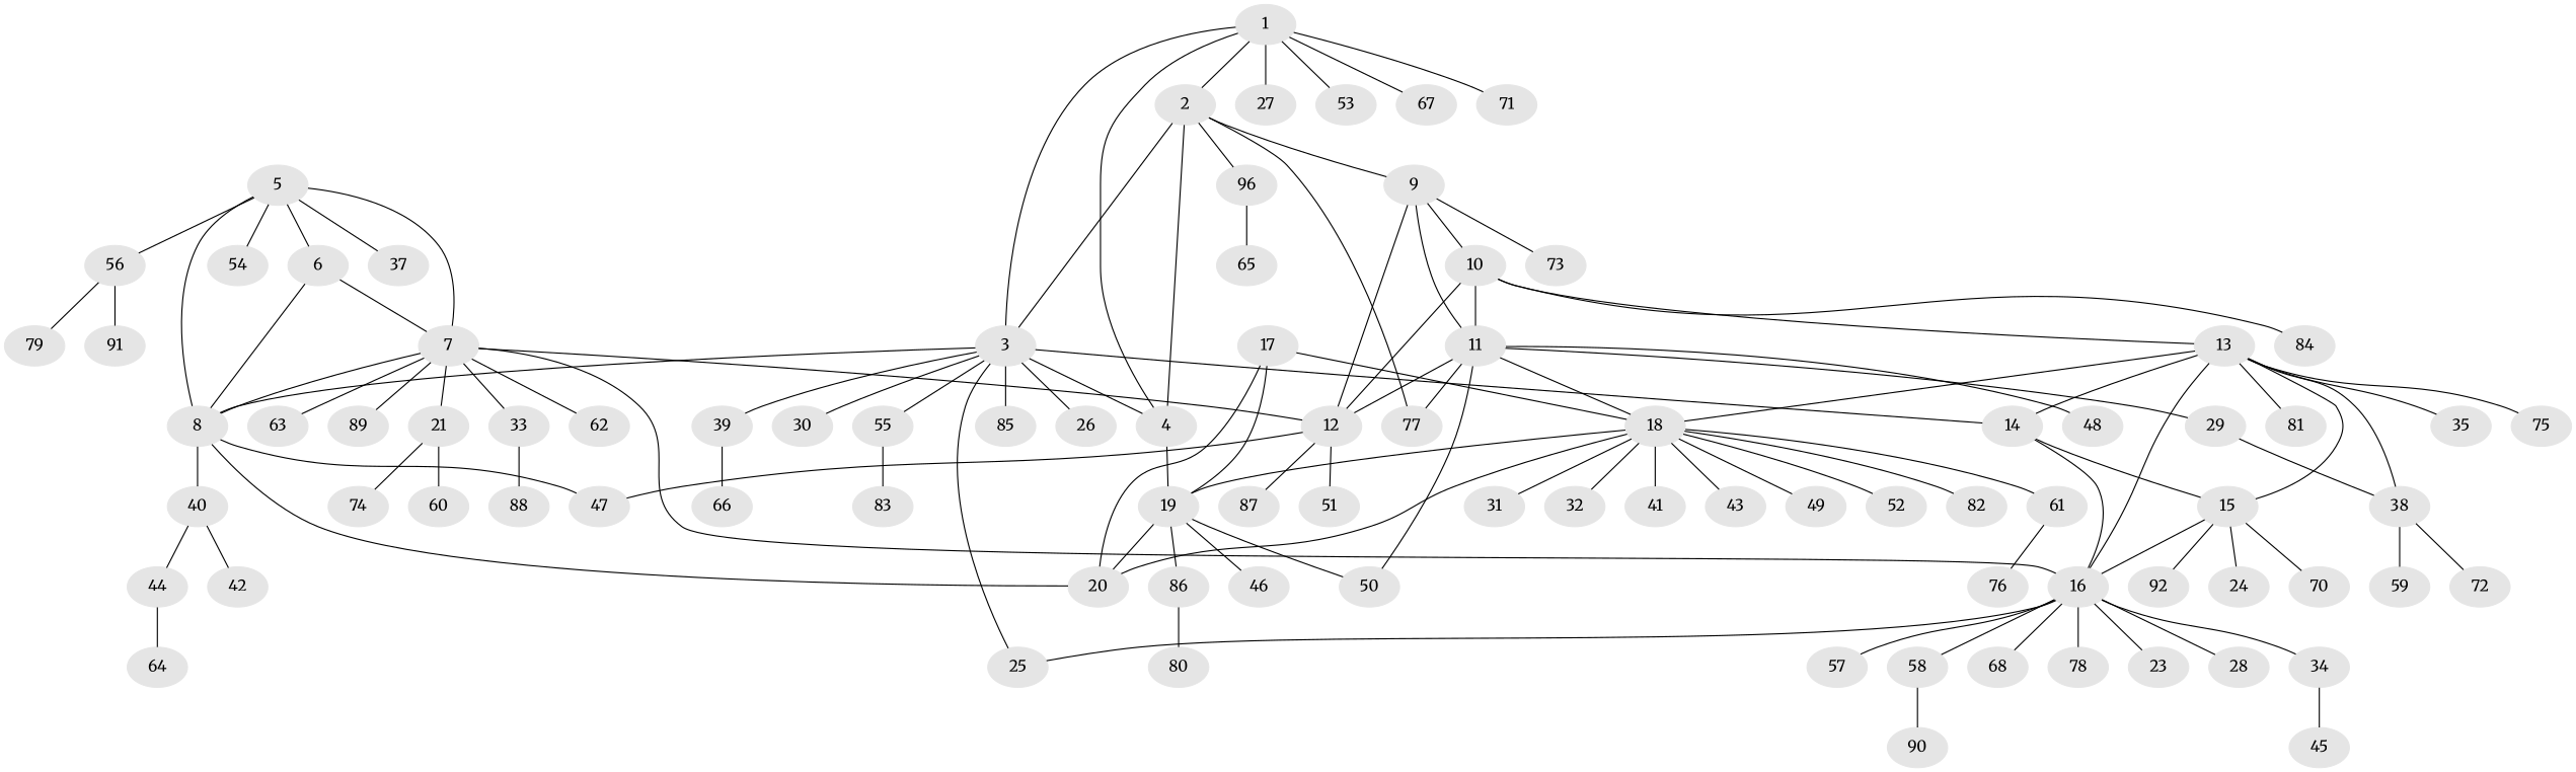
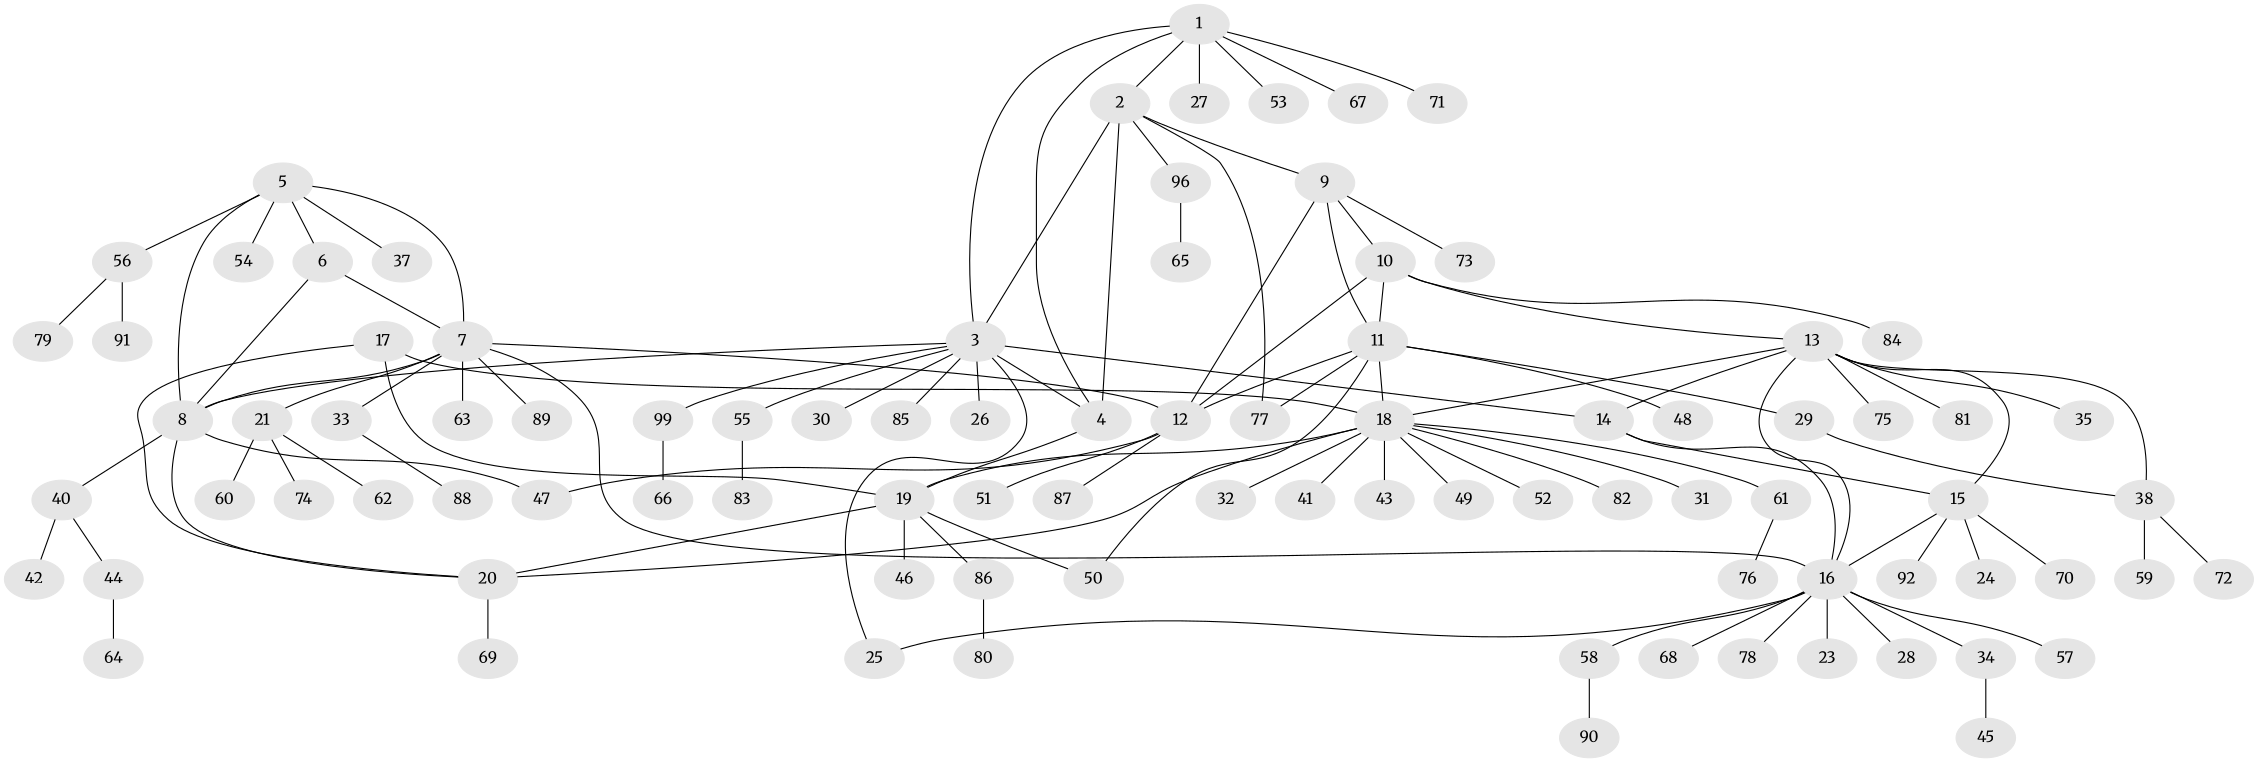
  graph {
    fontname=Merriweather
    node [color=gray90 fontname=Merriweather style=filled]
    edge [fontname=Merriweather]
    1
    2
    3
    4
    27
    53
    67
    71
    9
    n10 [label=96]
    77
    8
    14
    25
    26
    30
-   39
+   39 [label=99]
    55
    85
    19
    12
    10
    11
    73
    65
    20
    40
    47
    16
    15
    66
    83
    50
    46
    86
    5
    6
    7
    37
    54
    56
    21
    33
    62
    63
    89
    79
    91
    51
    87
    23
    28
    34
    57
    58
    68
    78
    60
    74
    88
+   69
    42
    44
    13
    84
    18
    29
    48
    35
    38
    75
    81
    31
    32
    41
    43
    49
    52
    61
    82
    24
    70
    92
    59
    72
    45
    90
    17
    76
    80
    64
    1 -- 2
    1 -- 3
    1 -- 4
    1 -- 27
    1 -- 53
    1 -- 67
    1 -- 71
    2 -- 3
    2 -- 4
    2 -- 9
    2 -- n10
    2 -- 77
    3 -- 4
    3 -- 8
    3 -- 14
    3 -- 25
    3 -- 26
    3 -- 30
    3 -- 39
    3 -- 55
    3 -- 85
    4 -- 19
    9 -- 12
    9 -- 10
    9 -- 11
    9 -- 73
    n10 -- 65
    8 -- 20
    8 -- 40
    8 -- 47
    14 -- 16
    14 -- 15
    39 -- 66
    55 -- 83
    19 -- 20
    19 -- 50
    19 -- 46
    19 -- 86
    12 -- 47
    12 -- 51
    12 -- 87
    10 -- 12
    10 -- 11
    10 -- 13
    10 -- 84
    11 -- 77
    11 -- 12
    11 -- 50
    11 -- 18
    11 -- 29
    11 -- 48
+   20 -- 69
    40 -- 42
    40 -- 44
    16 -- 25
    16 -- 23
    16 -- 28
    16 -- 34
    16 -- 57
    16 -- 58
    16 -- 68
    16 -- 78
    15 -- 16
    15 -- 24
    15 -- 70
    15 -- 92
    86 -- 80
    5 -- 8
    5 -- 6
    5 -- 7
    5 -- 37
    5 -- 54
    5 -- 56
    6 -- 8
    6 -- 7
    7 -- 8
    7 -- 12
    7 -- 16
    7 -- 21
    7 -- 33
-   7 -- 62
+   21 -- 62
    7 -- 63
    7 -- 89
    56 -- 79
    56 -- 91
    21 -- 60
    21 -- 74
    33 -- 88
    34 -- 45
    58 -- 90
    44 -- 64
    13 -- 14
    13 -- 16
    13 -- 15
    13 -- 18
    13 -- 35
    13 -- 38
    13 -- 75
    13 -- 81
    18 -- 19
    18 -- 20
    18 -- 31
    18 -- 32
    18 -- 41
    18 -- 43
    18 -- 49
    18 -- 52
    18 -- 61
    18 -- 82
    29 -- 38
    38 -- 59
    38 -- 72
    61 -- 76
    17 -- 19
    17 -- 20
    17 -- 18
  }
